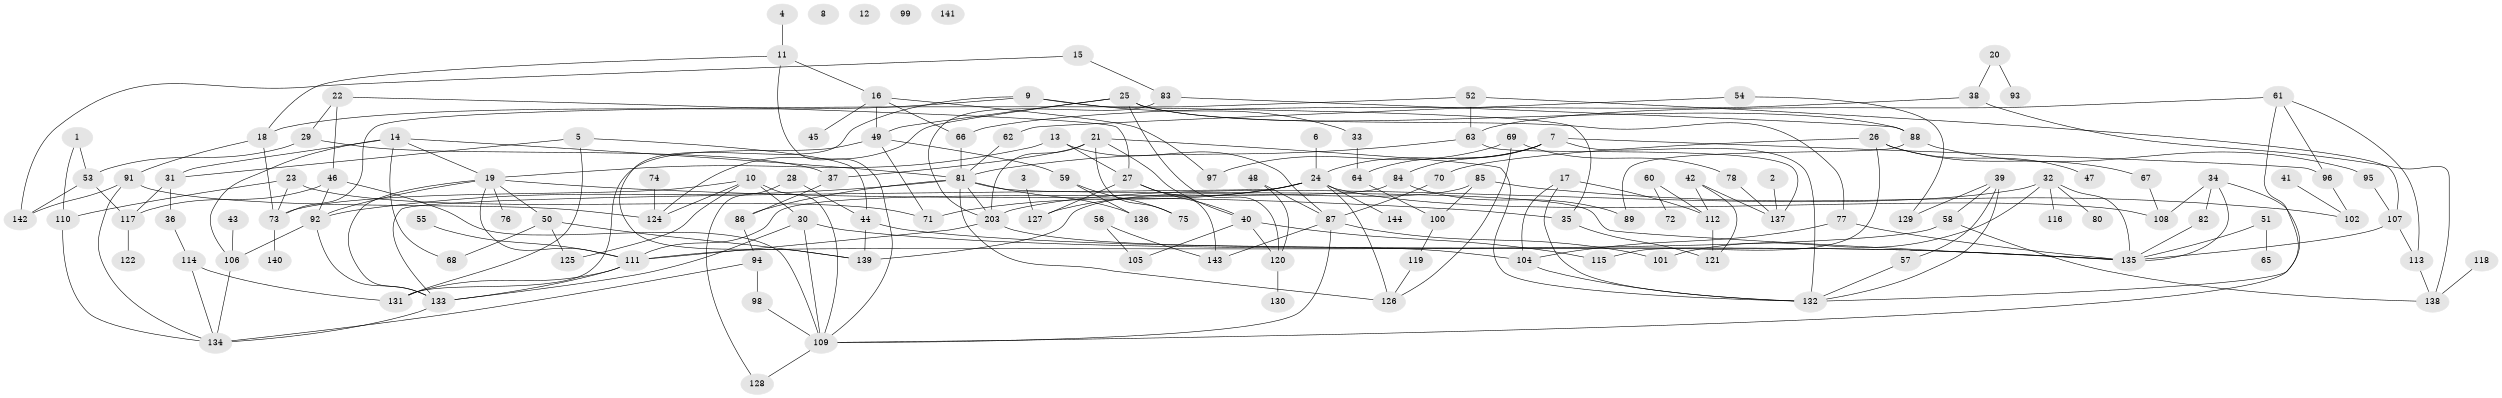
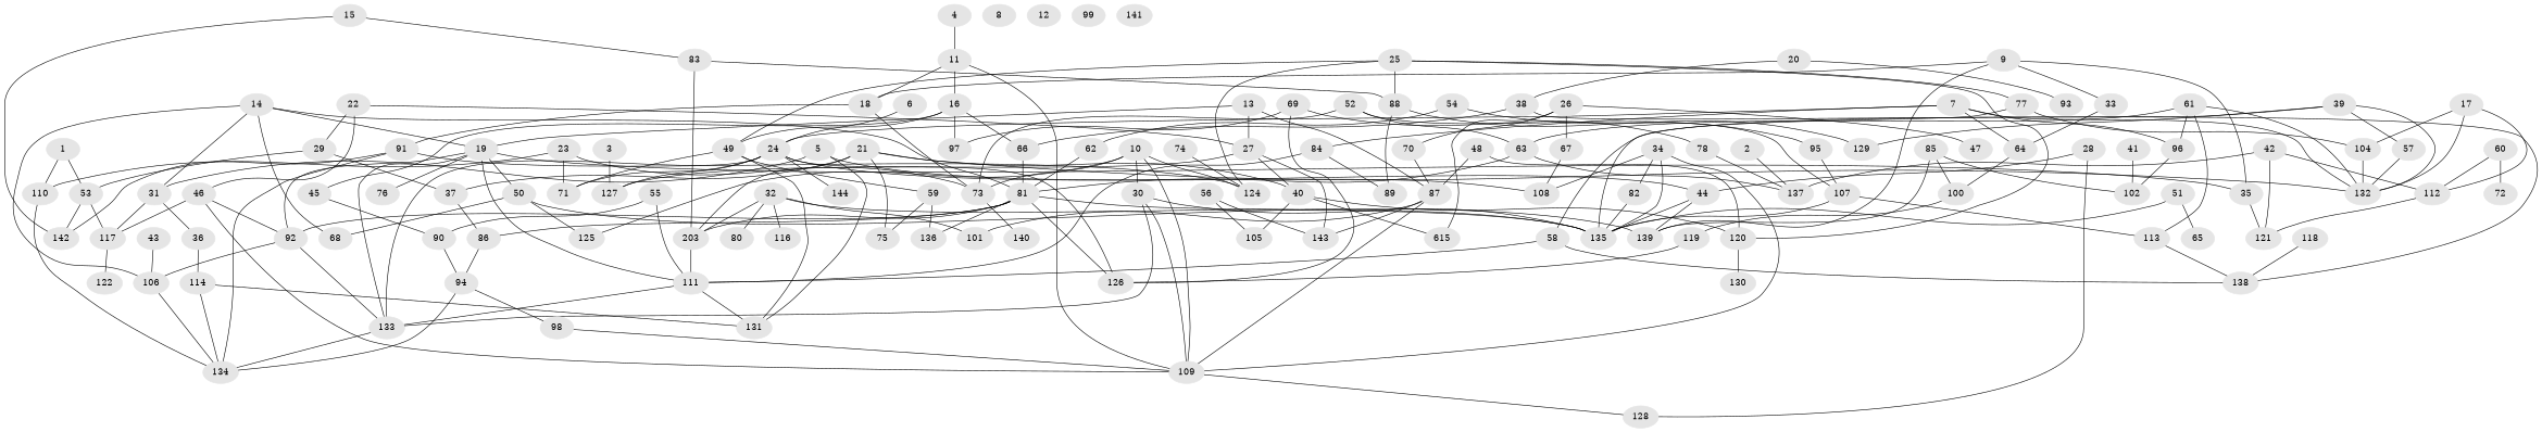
  graph {
    node [color=gray90 style=filled]
    1
    53
    110
    142
    117
    134
    2
    137
    3
    127
    4
    11
    18
    109
    16
    5
    31
    44
    131
    36
    139
    135
    6
    24
    133
    71
    108
    126
    144
    7
    64
    84
    96
    132
    100
    111
    89
    102
    8
    9
    33
    35
    73
    91
    121
    10
    30
    124
    125
    140
    128
    45
    49
    66
    97
    12
    13
    19
    27
    87
    50
    76
    92
    40
    143
    101
    14
    68
    81
    106
    n71 [label=203]
    86
    136
    15
    83
    88
+   90
    59
    17
    104
    112
    20
    38
    93
    138
    21
    37
    75
    120
-   115
+   115 [label=615]
    105
    22
    29
    46
    23
    25
    77
    95
    130
    26
    47
    67
    70
    28
    114
    122
    32
    80
    116
    34
    82
    94
    39
    57
    58
    129
    41
    42
    43
    48
    51
    65
    52
    63
    107
    113
    54
    62
    55
    56
    60
    72
    61
    119
    69
    78
    74
    85
    98
    99
    118
    141
    1 -- 53
    1 -- 110
    53 -- 142
    53 -- 117
    110 -- 134
    117 -- 122
    2 -- 137
    3 -- 127
    4 -- 11
    11 -- 18
    11 -- 109
    11 -- 16
    18 -- 73
    18 -- 91
    109 -- 128
    16 -- 45
    16 -- 49
    16 -- 66
    16 -- 97
    5 -- 31
    5 -- 44
    5 -- 131
    31 -- 117
    31 -- 36
    44 -- 139
    44 -- 135
    36 -- 114
    6 -- 24
    24 -- 127
    24 -- 133
    24 -- 71
    24 -- 108
    24 -- 126
    24 -- 144
    133 -- 134
    7 -- 24
    7 -- 64
    7 -- 84
    7 -- 96
    7 -- 132
    64 -- 100
    84 -- 111
    84 -- 89
    96 -- 102
    100 -- 119
    111 -- 131
    111 -- 133
    9 -- 18
    9 -- 139
    9 -- 33
    9 -- 35
    33 -- 64
    35 -- 121
    73 -- 140
    91 -- 142
    91 -- 134
    91 -- 124
    10 -- 109
    10 -- 73
    10 -- 30
    10 -- 124
    10 -- 125
    30 -- 109
    30 -- 135
    30 -- 133
+   45 -- 90
    49 -- 131
    49 -- 71
    49 -- 59
    66 -- 81
    13 -- 19
    13 -- 27
    13 -- 87
    19 -- 133
    19 -- 111
    19 -- 35
    19 -- 50
    19 -- 76
    19 -- 92
    27 -- 127
    27 -- 40
    27 -- 143
    87 -- 109
    87 -- 143
    87 -- 101
    50 -- 139
    50 -- 125
    50 -- 68
    92 -- 133
    92 -- 106
    40 -- 120
    40 -- 115
    40 -- 105
    14 -- 31
    14 -- 19
    14 -- 68
    14 -- 81
    14 -- 106
    81 -- 135
    81 -- 126
    81 -- 92
    81 -- n71
    81 -- 86
    81 -- 136
    106 -- 134
    n71 -- 111
-   n71 -- 104
    86 -- 94
    15 -- 142
    15 -- 83
    83 -- n71
    83 -- 88
    88 -- 89
    88 -- 95
+   90 -- 94
    59 -- 136
    59 -- 75
    17 -- 132
    17 -- 104
    17 -- 112
    104 -- 132
    112 -- 121
    20 -- 38
    20 -- 93
    38 -- 66
    38 -- 138
    21 -- 132
    21 -- 40
    21 -- n71
    21 -- 37
    21 -- 75
    37 -- 86
    120 -- 130
    22 -- 27
    22 -- 29
    22 -- 46
    29 -- 53
    29 -- 37
    46 -- 117
    46 -- 109
    46 -- 92
    23 -- 110
    23 -- 71
    23 -- 73
    25 -- 124
    25 -- 49
    25 -- 88
    25 -- 120
    25 -- 77
    77 -- 135
    77 -- 104
    95 -- 107
    26 -- 115
    26 -- 47
    26 -- 67
    26 -- 70
    67 -- 108
    70 -- 87
    28 -- 44
    28 -- 128
    114 -- 134
    114 -- 131
    32 -- 135
    32 -- 101
    32 -- n71
    32 -- 80
    32 -- 116
    34 -- 109
    34 -- 135
    34 -- 108
    34 -- 82
    82 -- 135
    94 -- 134
    94 -- 98
    39 -- 132
    39 -- 57
    39 -- 58
    39 -- 129
    57 -- 132
    58 -- 111
    58 -- 138
    41 -- 102
    42 -- 137
    42 -- 121
    42 -- 112
    43 -- 106
    48 -- 87
    48 -- 120
    51 -- 135
    51 -- 65
    52 -- 73
    52 -- 63
    52 -- 107
    63 -- 137
    63 -- 81
    107 -- 135
    107 -- 113
    113 -- 138
    54 -- 129
    54 -- 62
    62 -- 81
    55 -- 111
+   55 -- 90
    56 -- 143
    56 -- 105
    60 -- 112
    60 -- 72
    61 -- 96
    61 -- 132
    61 -- 63
    61 -- 113
    119 -- 126
    69 -- 126
    69 -- 97
    69 -- 78
    78 -- 137
    74 -- 124
    85 -- 139
    85 -- 100
    85 -- 102
    98 -- 109
    118 -- 138
  }
